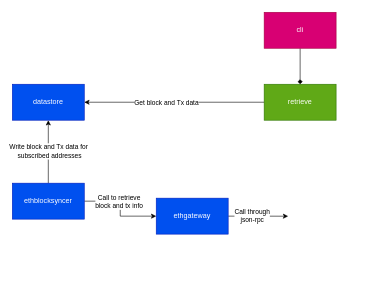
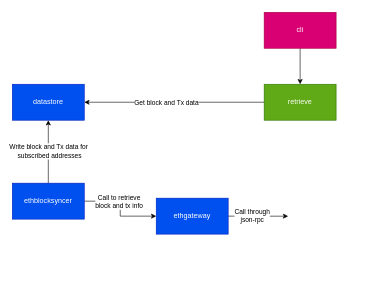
  <mxCell id="0" />
  <mxCell id="1" parent="0" />
  <mxCell id="2" style="edgeStyle=orthogonalEdgeStyle;rounded=0;orthogonalLoop=1;jettySize=auto;html=1;exitX=0.5;exitY=0;exitDx=0;exitDy=0;entryX=0.5;entryY=1;entryDx=0;entryDy=0;" parent="1" source="6" target="7" edge="1"><mxGeometry relative="1" as="geometry" /></mxCell>
  <mxCell id="3" value="Write block and Tx data for&amp;nbsp;&lt;div&gt;subscribed addresses&lt;/div&gt;" style="edgeLabel;html=1;align=center;verticalAlign=middle;resizable=0;points=[];" parent="2" vertex="1" connectable="0"><mxGeometry x="0.02" y="-1" relative="1" as="geometry"><mxPoint as="offset" /></mxGeometry></mxCell>
  <mxCell id="4" style="edgeStyle=orthogonalEdgeStyle;rounded=0;orthogonalLoop=1;jettySize=auto;html=1;exitX=1;exitY=0.5;exitDx=0;exitDy=0;entryX=0;entryY=0.5;entryDx=0;entryDy=0;" parent="1" source="6" target="10" edge="1"><mxGeometry relative="1" as="geometry" /></mxCell>
  <mxCell id="5" value="Call to retrieve&lt;div&gt;block and tx info&lt;/div&gt;" style="edgeLabel;html=1;align=center;verticalAlign=middle;resizable=0;points=[];" parent="4" vertex="1" connectable="0"><mxGeometry x="-0.417" y="-1" relative="1" as="geometry"><mxPoint x="15" y="-1" as="offset" /></mxGeometry></mxCell>
  <mxCell id="6" value="ethblocksyncer" style="rounded=0;whiteSpace=wrap;html=1;fillColor=#0050ef;fontColor=#ffffff;strokeColor=#001DBC;" parent="1" vertex="1"><mxGeometry x="20" y="305" width="120" height="60" as="geometry" /></mxCell>
  <mxCell id="7" value="datastore" style="rounded=0;whiteSpace=wrap;html=1;fillColor=#0050ef;fontColor=#ffffff;strokeColor=#001DBC;" parent="1" vertex="1"><mxGeometry x="20" y="140" width="120" height="60" as="geometry" /></mxCell>
  <mxCell id="8" style="edgeStyle=orthogonalEdgeStyle;rounded=0;orthogonalLoop=1;jettySize=auto;html=1;exitX=1;exitY=0.5;exitDx=0;exitDy=0;" parent="1" source="10" target="14" edge="1"><mxGeometry relative="1" as="geometry" /></mxCell>
  <mxCell id="9" value="Call through&lt;div&gt;json-rpc&lt;/div&gt;" style="edgeLabel;html=1;align=center;verticalAlign=middle;resizable=0;points=[];" parent="8" vertex="1" connectable="0"><mxGeometry x="-0.221" y="1" relative="1" as="geometry"><mxPoint as="offset" /></mxGeometry></mxCell>
  <mxCell id="10" value="ethgateway" style="rounded=0;whiteSpace=wrap;html=1;fillColor=#0050ef;fontColor=#ffffff;strokeColor=#001DBC;" parent="1" vertex="1"><mxGeometry x="260" y="330" width="120" height="60" as="geometry" /></mxCell>
  <mxCell id="11" style="edgeStyle=orthogonalEdgeStyle;rounded=0;orthogonalLoop=1;jettySize=auto;html=1;exitX=0;exitY=0.5;exitDx=0;exitDy=0;entryX=1;entryY=0.5;entryDx=0;entryDy=0;" parent="1" source="13" target="7" edge="1"><mxGeometry relative="1" as="geometry" /></mxCell>
  <mxCell id="12" value="Get block and Tx data" style="edgeLabel;html=1;align=center;verticalAlign=middle;resizable=0;points=[];" parent="11" vertex="1" connectable="0"><mxGeometry x="0.2" y="-2" relative="1" as="geometry"><mxPoint x="16" y="2" as="offset" /></mxGeometry></mxCell>
  <mxCell id="13" value="retrieve" style="rounded=0;whiteSpace=wrap;html=1;fillColor=#60a917;fontColor=#ffffff;strokeColor=#2D7600;" parent="1" vertex="1"><mxGeometry x="440" y="140" width="120" height="60" as="geometry" /></mxCell>
  <mxCell id="14" value="" style="shape=image;verticalLabelPosition=bottom;labelBackgroundColor=default;verticalAlign=top;aspect=fixed;imageAspect=0;image=https://upload.wikimedia.org/wikipedia/commons/thumb/0/01/Ethereum_logo_translucent.svg/200px-Ethereum_logo_translucent.svg.png;" parent="1" vertex="1"><mxGeometry x="480" y="261" width="140" height="198.1" as="geometry" /></mxCell>
- <mxCell id="15" style="edgeStyle=orthogonalEdgeStyle;rounded=0;orthogonalLoop=1;jettySize=auto;html=1;exitX=0.5;exitY=1;exitDx=0;exitDy=0;entryX=0.5;entryY=0;entryDx=0;entryDy=0;endArrow=diamond;" parent="1" source="16" target="13" edge="1"><mxGeometry relative="1" as="geometry" /></mxCell>
+ <mxCell id="15" style="edgeStyle=orthogonalEdgeStyle;rounded=0;orthogonalLoop=1;jettySize=auto;html=1;exitX=0.5;exitY=1;exitDx=0;exitDy=0;entryX=0.5;entryY=0;entryDx=0;entryDy=0;" parent="1" source="16" target="13" edge="1"><mxGeometry relative="1" as="geometry" /></mxCell>
  <mxCell id="16" value="cli" style="rounded=0;whiteSpace=wrap;html=1;fillColor=#d80073;fontColor=#ffffff;strokeColor=#A50040;" parent="1" vertex="1"><mxGeometry x="440" y="20" width="120" height="60" as="geometry" /></mxCell>
